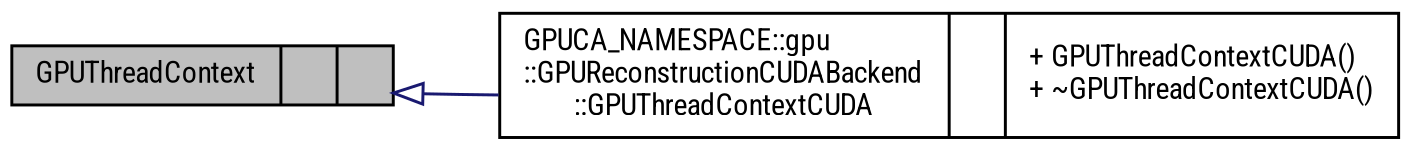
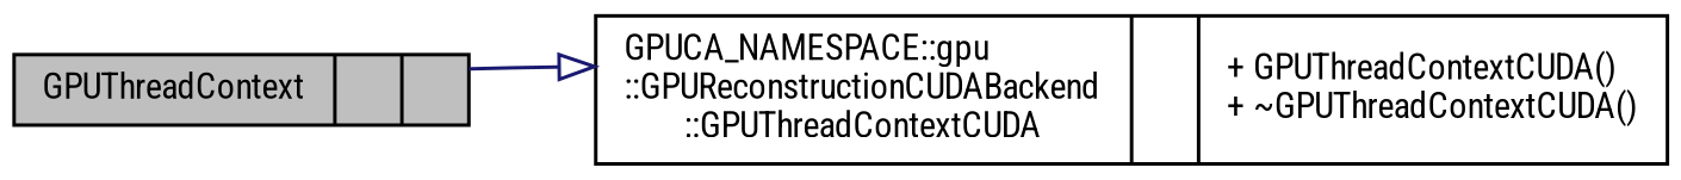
  digraph {
    rankdir=LR
    fontname="Roboto Condensed"
    node [color=black fontname="Roboto Condensed" fontsize=10 shape=record]
    n1 [fillcolor=grey75 fontcolor=black height=0.2 label="{GPUThreadContext\n||}" style=filled width=0.4]
    n2 [height=0.2 label="{GPUCA_NAMESPACE::gpu\l::GPUReconstructionCUDABackend\l::GPUThreadContextCUDA\n||+ GPUThreadContextCUDA()\l+ ~GPUThreadContextCUDA()\l}" width=0.4]
-   n1 -> n2 [arrowtail=onormal color=midnightblue dir=back fontname="Roboto Condensed" fontsize=10 labelfontname=Helvetica labelfontsize=10 style=solid]
+   n2 -> n1 [arrowtail=onormal color=midnightblue dir=back fontname="Roboto Condensed" fontsize=10 labelfontname=Helvetica labelfontsize=10 style=solid]
  }
